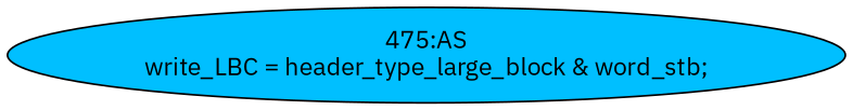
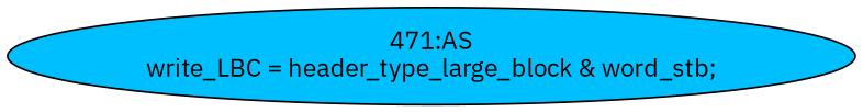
  strict digraph {
    fontname="IBM Plex Sans"
-   n1 [ast="<pyverilog.vparser.ast.Assign object at 0x7f1e4d7e78d0>" def_var="['write_LBC']" fillcolor=deepskyblue label="475:AS\nwrite_LBC = header_type_large_block & word_stb;" statements="[]" style=filled typ=Assign use_var="['header_type_large_block', 'word_stb']" fontname="IBM Plex Sans"]
+   n1 [ast="<pyverilog.vparser.ast.Assign object at 0x7f1e4d7e78d0>" def_var="['write_LBC']" fillcolor=deepskyblue label="471:AS\nwrite_LBC = header_type_large_block & word_stb;" statements="[]" style=filled typ=Assign use_var="['header_type_large_block', 'word_stb']" fontname="IBM Plex Sans"]
  }
